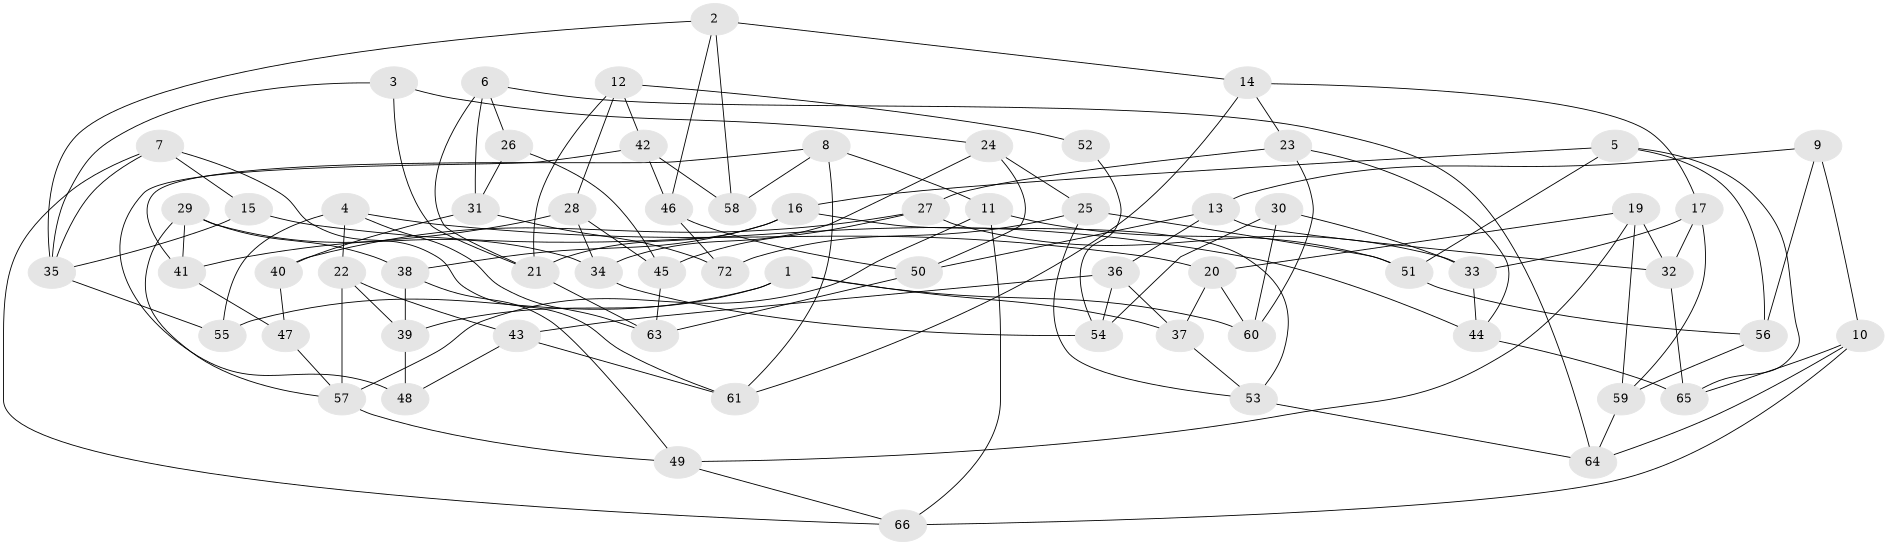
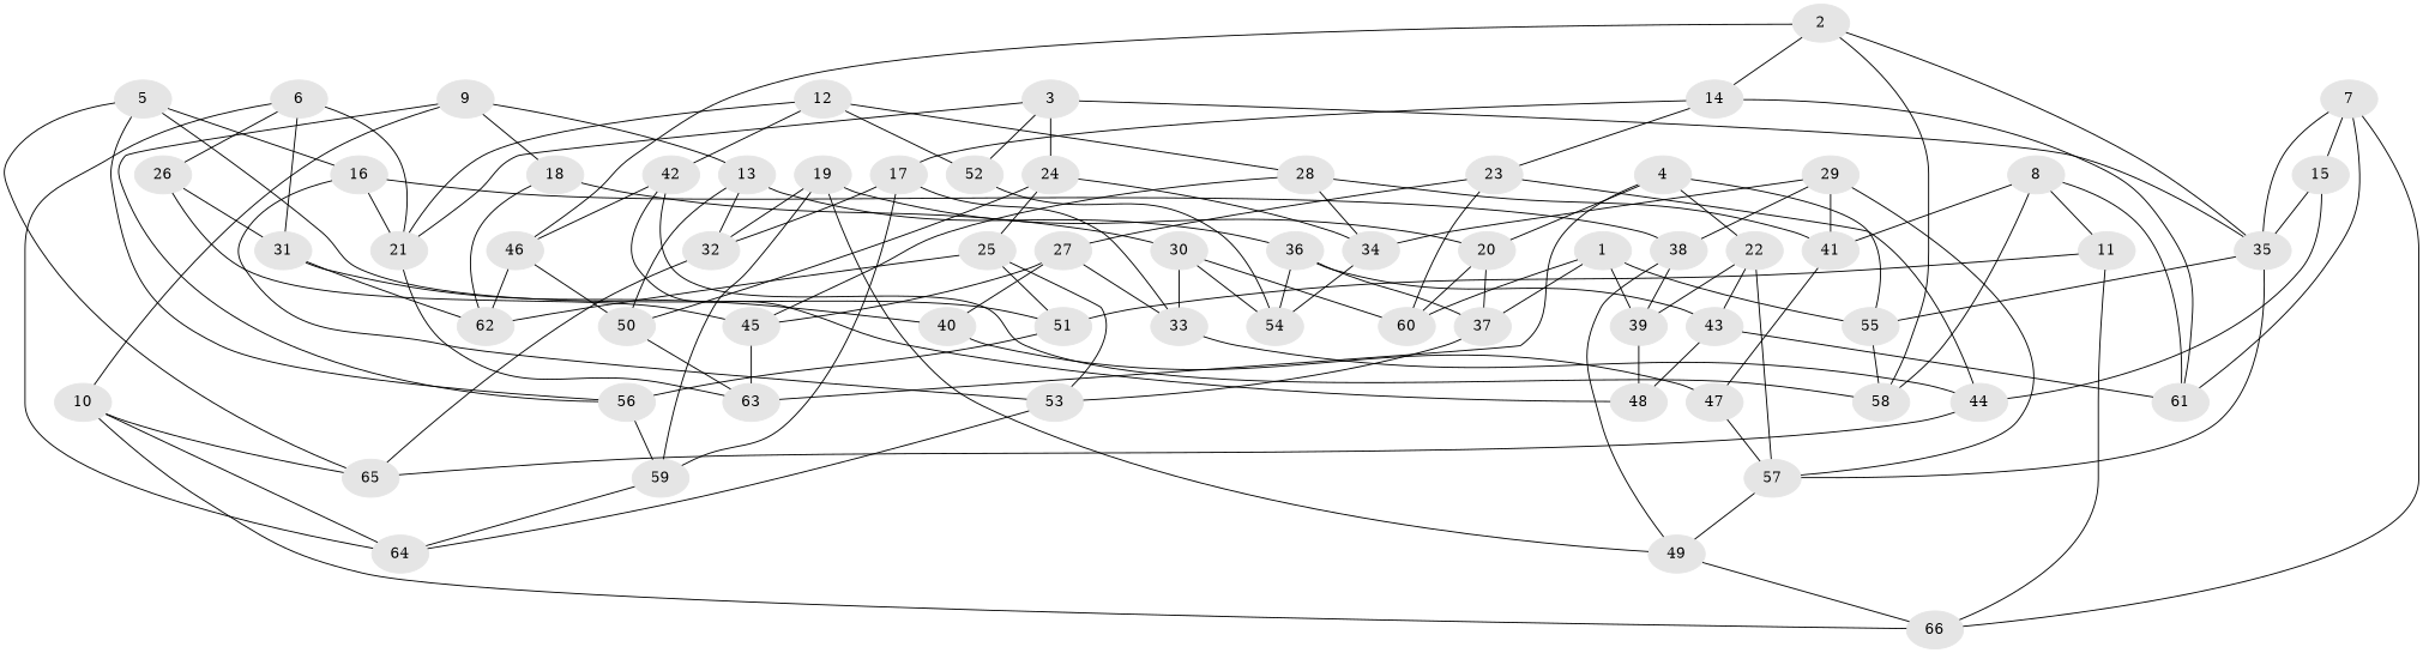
  graph {
    node [color=gray90 style=filled]
    1
    37
    39
    55
    60
    53
    48
    58
    2
    14
    35
    46
    61
    17
    23
    50
-   62 [label=72]
+   62
    3
    21
    24
    52
    63
    25
    34
    54
    4
    20
    22
    57
    43
    5
    16
    51
    56
    65
    38
    59
    6
    26
    31
    64
    45
    40
    7
    15
    66
    44
    8
    11
    41
    47
    9
    10
    13
+   18
    32
    36
    30
    49
    12
    28
    42
    33
    27
    19
    29
    1 -- 37
    1 -- 39
    1 -- 55
    1 -- 60
    37 -- 53
    39 -- 48
+   55 -- 58
    53 -- 64
    2 -- 58
    2 -- 14
    2 -- 35
    2 -- 46
    14 -- 61
    14 -- 17
    14 -- 23
    35 -- 55
    46 -- 50
    46 -- 62
    17 -- 59
    17 -- 32
    17 -- 33
    23 -- 60
    23 -- 44
    23 -- 27
    50 -- 63
    3 -- 35
    3 -- 21
    3 -- 24
+   3 -- 52
    21 -- 63
    24 -- 50
    24 -- 25
    24 -- 34
    52 -- 54
    25 -- 53
    25 -- 62
    25 -- 51
    34 -- 54
    4 -- 55
    4 -- 63
    4 -- 20
    4 -- 22
    20 -- 37
    20 -- 60
    22 -- 39
    22 -- 57
    22 -- 43
    57 -- 49
    43 -- 48
    43 -- 61
    5 -- 16
    5 -- 51
    5 -- 56
    5 -- 65
    16 -- 53
    16 -- 21
    16 -- 38
    51 -- 56
    56 -- 59
    38 -- 39
    38 -- 49
    59 -- 64
    6 -- 21
    6 -- 26
    6 -- 31
    6 -- 64
    26 -- 31
    26 -- 45
    31 -- 62
    31 -- 40
    45 -- 63
    40 -- 47
    7 -- 35
    7 -- 61
    7 -- 15
    7 -- 66
    15 -- 35
    15 -- 44
    44 -- 65
    8 -- 58
    8 -- 61
    8 -- 11
    8 -- 41
-   11 -- 57
+   35 -- 57
    11 -- 51
    11 -- 66
    41 -- 47
    47 -- 57
    9 -- 56
    9 -- 10
    9 -- 13
+   9 -- 18
    10 -- 65
    10 -- 64
    10 -- 66
    13 -- 50
    13 -- 32
    13 -- 36
+   18 -- 62
+   18 -- 30
    32 -- 65
    36 -- 37
    36 -- 54
    36 -- 43
    30 -- 60
    30 -- 54
    30 -- 33
    49 -- 66
    12 -- 21
    12 -- 52
    12 -- 28
    12 -- 42
    28 -- 34
    28 -- 45
    28 -- 41
    42 -- 48
    42 -- 58
    42 -- 46
    33 -- 44
    27 -- 45
    27 -- 40
    27 -- 33
    19 -- 20
    19 -- 59
    19 -- 32
    19 -- 49
    29 -- 34
    29 -- 57
    29 -- 38
    29 -- 41
  }
